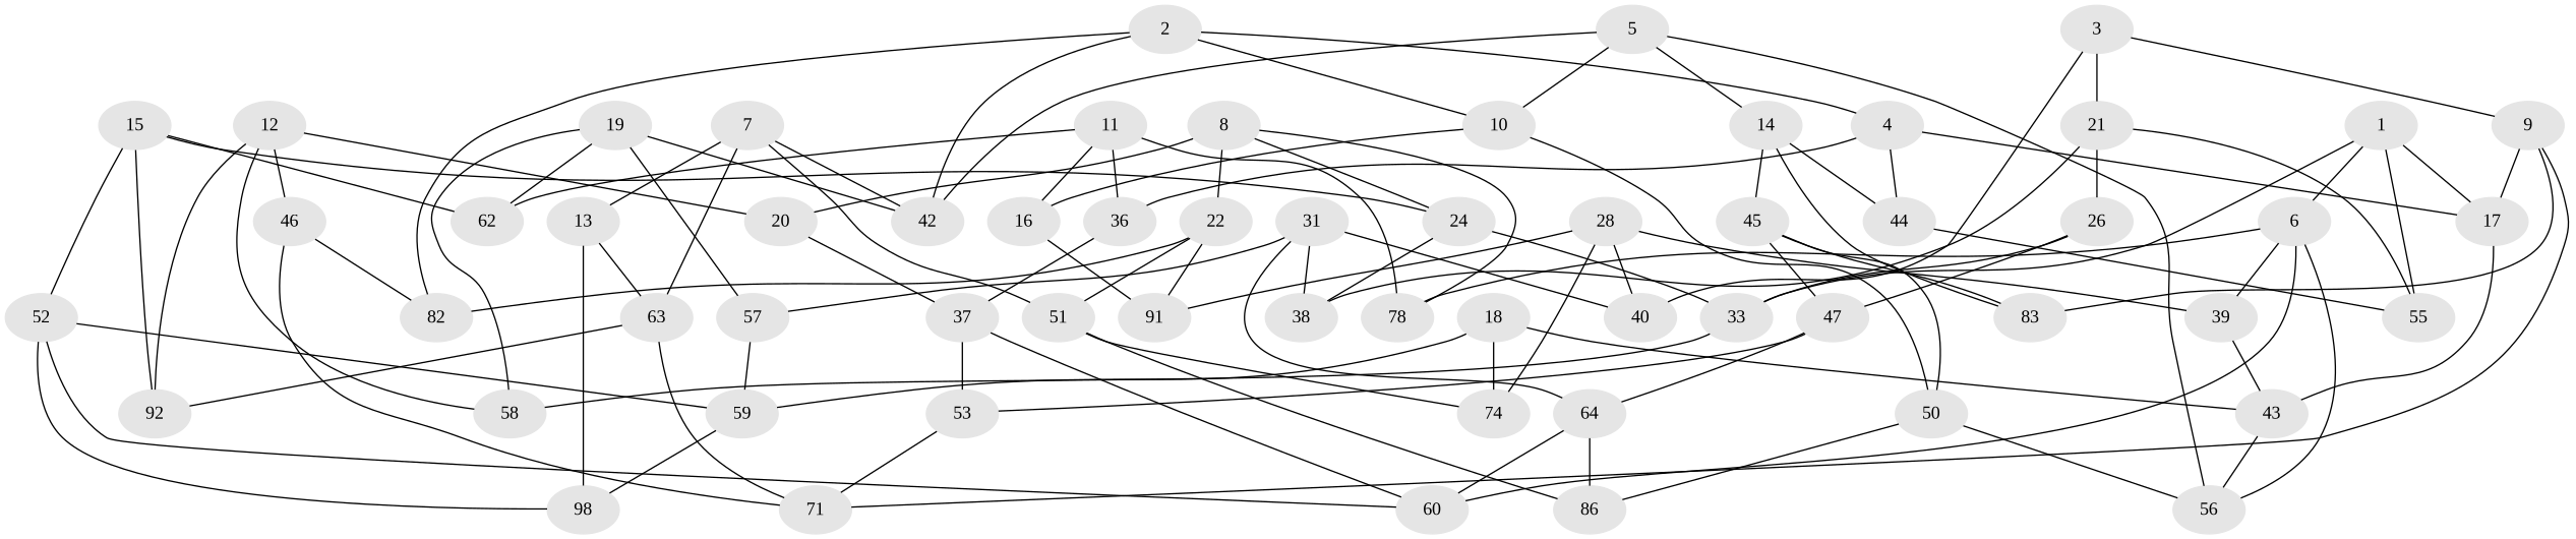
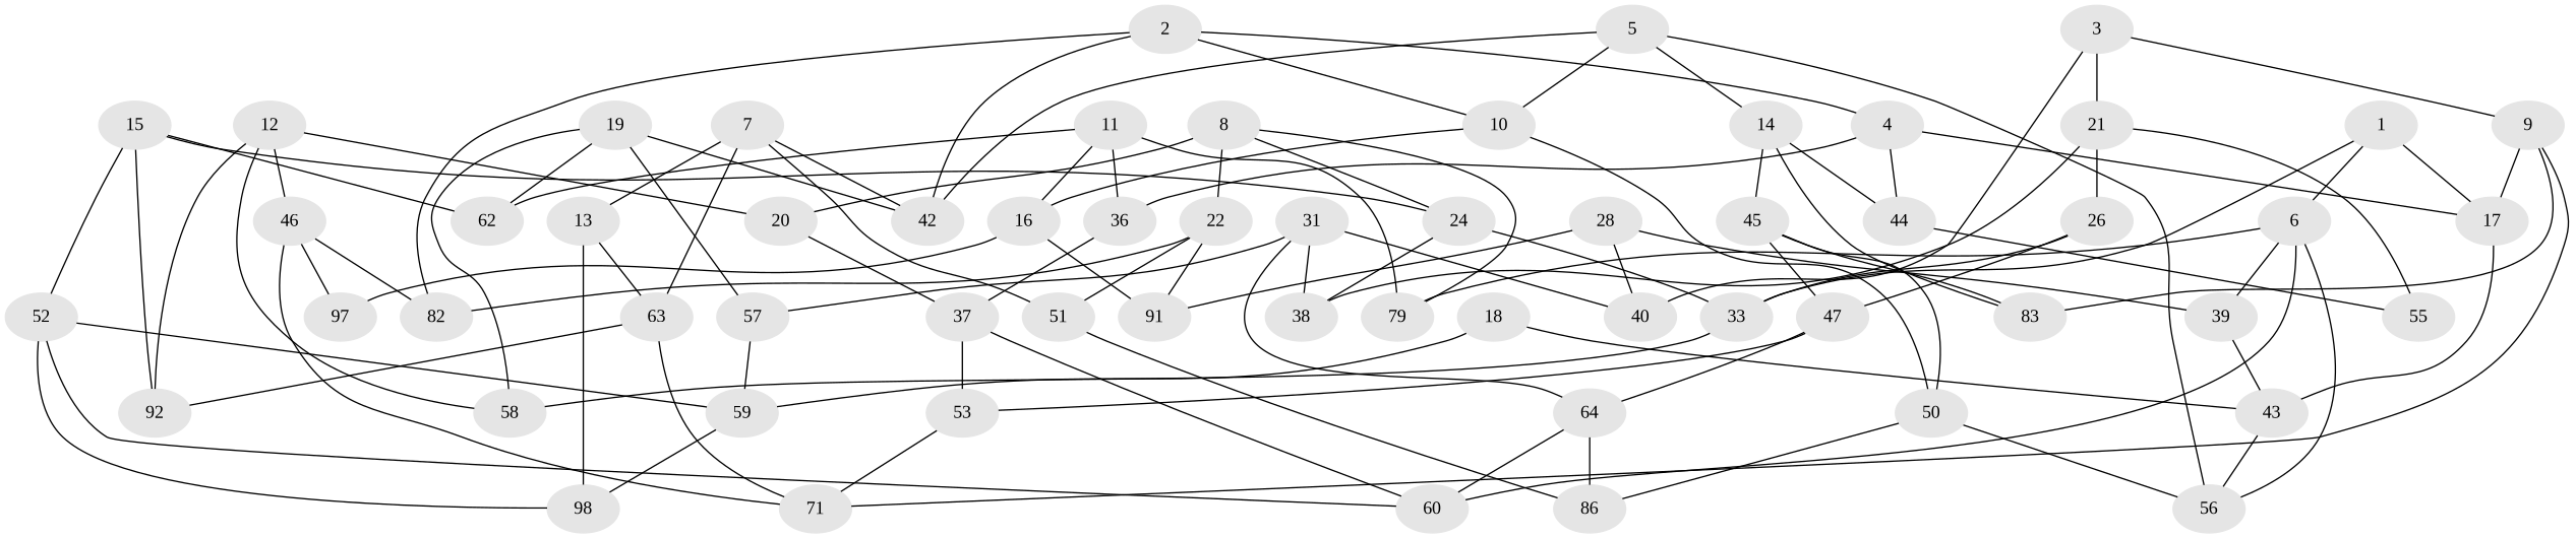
  graph {
    fontname="Liberation Serif"
    node [color=gray90 fontname="Liberation Serif" style=filled]
    edge [fontname="Liberation Serif"]
    1 [super="+88"]
    6 [super="+78"]
    17 [super="+73"]
    33 [super="+84"]
    55
    56 [super="+87"]
    39
    60
-   79 [label=78]
+   79
    43 [super="+69"]
    58
    2 [super="+25"]
    4 [super="+85"]
    10 [super="+48"]
    42 [super="+99"]
    82
    36
    44 [super="+68"]
    16 [super="+35"]
    50 [super="+61"]
    9 [super="+93"]
    71 [super="+90"]
    83
    3
    21 [super="+23"]
    40
    26
    38
    37 [super="+65"]
    5 [super="+32"]
    14 [super="+41"]
    45 [super="+66"]
    7 [super="+72"]
    13
    51 [super="+75"]
    63 [super="+67"]
    98
-   74 [super="+94"]
    86
    92
    8 [super="+29"]
    20
    22 [super="+49"]
    24 [super="+100"]
    91
+   97
    11 [super="+54"]
    62
    12 [super="+89"]
    46 [super="+70"]
    47 [super="+95"]
    15 [super="+81"]
    52 [super="+80"]
    59 [super="+76"]
    18 [super="+34"]
    19 [super="+27"]
    57
    53
    64 [super="+77"]
    28 [super="+30"]
    31 [super="+96"]
    1 -- 6
    1 -- 17
    1 -- 33
-   1 -- 55
    6 -- 56
    6 -- 39
    6 -- 60
    6 -- 79
    17 -- 43
    33 -- 58
    39 -- 43
    43 -- 56
    2 -- 4
    2 -- 10
    2 -- 42
    2 -- 82
    4 -- 17
    4 -- 36
    4 -- 44
    10 -- 16
    10 -- 50
    36 -- 37
    44 -- 55
    16 -- 91
+   16 -- 97
    50 -- 56
    50 -- 86
    9 -- 17
    9 -- 71
    9 -- 83
    3 -- 9
    3 -- 21
    3 -- 40
    21 -- 55
    21 -- 26
    21 -- 38
    26 -- 33
    26 -- 47
    37 -- 60
    37 -- 53
    5 -- 56
    5 -- 10
    5 -- 42
    5 -- 14
    14 -- 44
    14 -- 83
    14 -- 45
    45 -- 50
    45 -- 83
    45 -- 47
    7 -- 42
    7 -- 13
    7 -- 51
    7 -- 63
    13 -- 63
    13 -- 98
-   51 -- 74
    51 -- 86
    63 -- 71
    63 -- 92
    8 -- 79
    8 -- 20
    8 -- 22
    8 -- 24
    20 -- 37
    22 -- 82
    22 -- 51
    22 -- 91
    24 -- 33
    24 -- 38
    11 -- 79
    11 -- 36
    11 -- 16
    11 -- 62
    12 -- 58
    12 -- 92
    12 -- 20
    12 -- 46
    46 -- 82
    46 -- 71
+   46 -- 97
    47 -- 53
    47 -- 64
    15 -- 92
    15 -- 24
    15 -- 62
    15 -- 52
    52 -- 60
    52 -- 98
    52 -- 59
    59 -- 98
    18 -- 43
-   18 -- 74 [weight=2]
    18 -- 59
    19 -- 58
    19 -- 42
    19 -- 62
    19 -- 57
    57 -- 59
    53 -- 71
    64 -- 60
    64 -- 86
    28 -- 39
    28 -- 40
-   28 -- 74
    28 -- 91
    31 -- 40
    31 -- 38
    31 -- 57
    31 -- 64
  }
